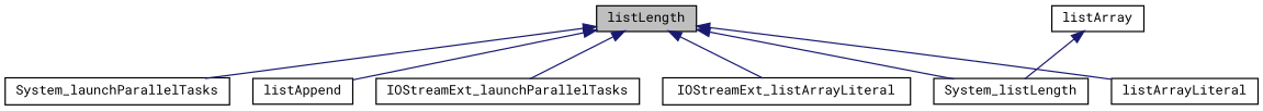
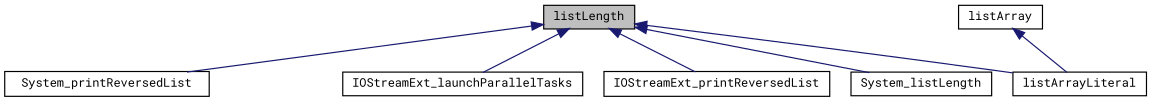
  digraph {
    fontname="Roboto Mono"
    rankdir=TB
    node [color=black fillcolor=white fontname="Roboto Mono" fontsize=10 shape=record style=filled]
    edge [color=midnightblue dir=back fontname="Roboto Mono" fontsize=10 labelfontname=Helvetica labelfontsize=10 style=solid]
    n1 [fillcolor=grey75 fontcolor=black height=0.2 label=listLength width=0.4]
    n2 [height=0.2 label=IOStreamExt_launchParallelTasks width=0.4]
-   n3 [height=0.2 label=IOStreamExt_listArrayLiteral width=0.4]
-   n4 [height=0.2 label=System_launchParallelTasks width=0.4]
+   n3 [height=0.2 label=IOStreamExt_printReversedList width=0.4]
+   n4 [height=0.2 label=System_printReversedList width=0.4]
    n5 [height=0.2 label=System_listLength width=0.4]
-   n6 [height=0.2 label=listAppend width=0.4]
    n7 [height=0.2 label=listArrayLiteral width=0.4]
    n8 [height=0.2 label=listArray width=0.4]
    n1 -> n2
    n1 -> n3
    n1 -> n4
    n1 -> n5
-   n1 -> n6
    n1 -> n7
-   n8 -> n5
+   n8 -> n7
  }
